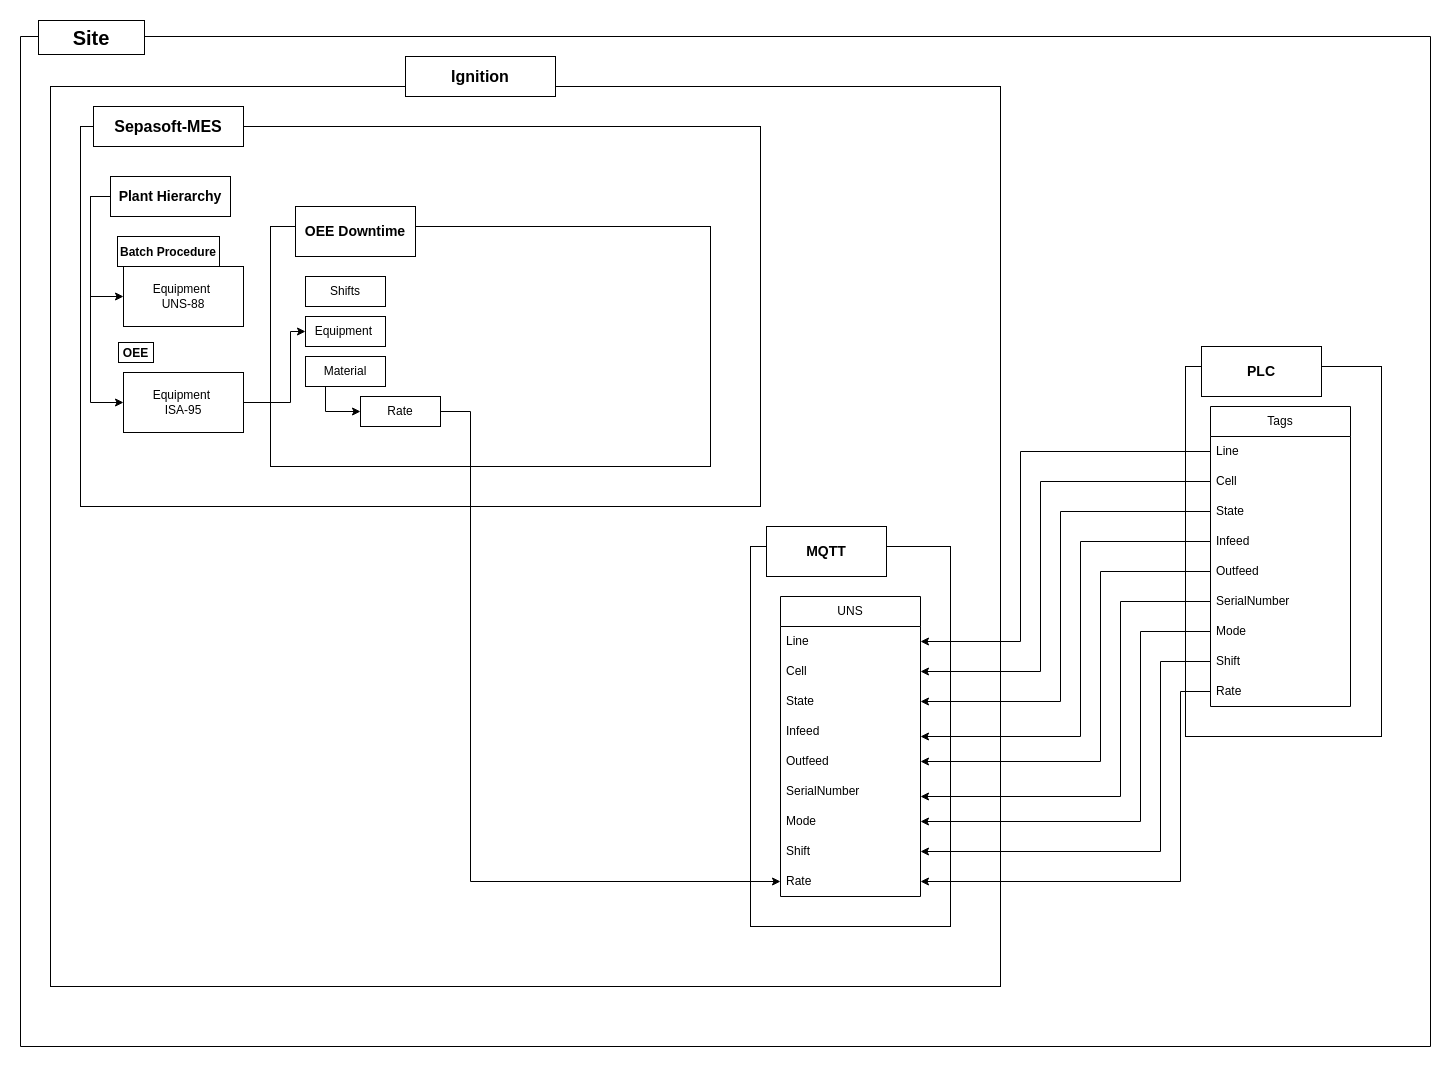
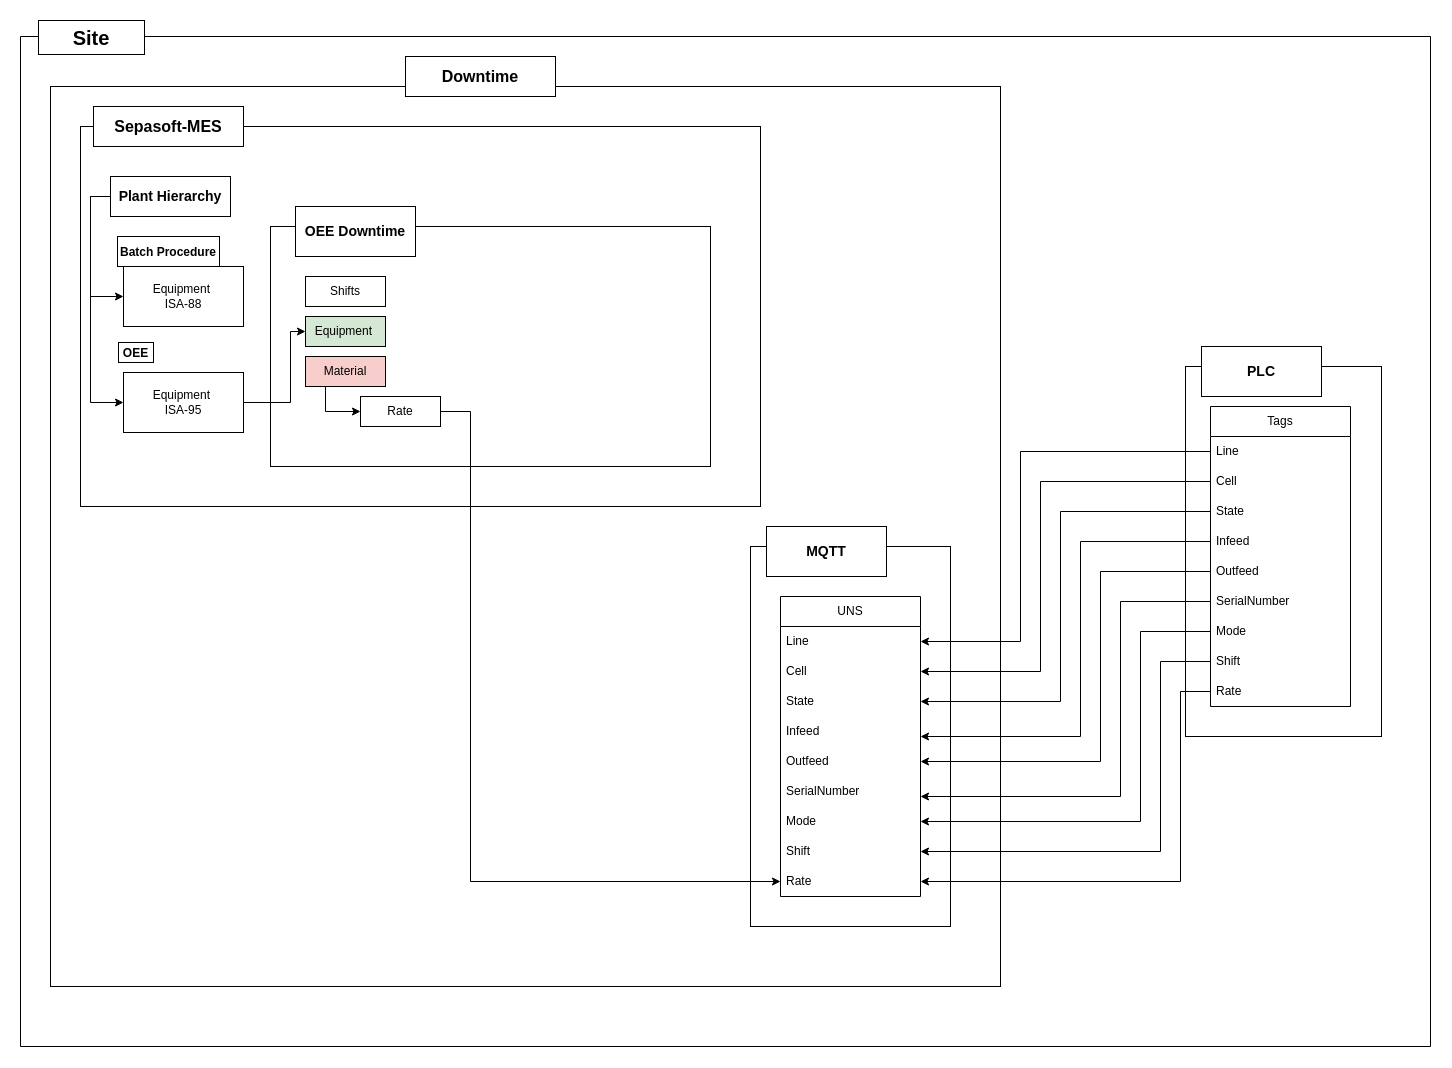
  <mxCell id="0" />
  <mxCell id="1" parent="0" />
  <mxCell id="2" value="" style="swimlane;startSize=0;" parent="1" vertex="1"><mxGeometry x="20" y="36" width="1410" height="1010" as="geometry" /></mxCell>
  <mxCell id="3" value="" style="rounded=0;whiteSpace=wrap;html=1;" parent="2" vertex="1"><mxGeometry x="30" y="50" width="950" height="900" as="geometry" /></mxCell>
  <mxCell id="4" value="" style="rounded=0;whiteSpace=wrap;html=1;" parent="2" vertex="1"><mxGeometry x="60" y="90" width="680" height="380" as="geometry" /></mxCell>
  <mxCell id="5" value="Sepasoft-MES" style="rounded=0;whiteSpace=wrap;html=1;fontStyle=1;fontSize=16;" parent="2" vertex="1"><mxGeometry x="73" y="70" width="150" height="40" as="geometry" /></mxCell>
  <mxCell id="6" value="" style="rounded=0;whiteSpace=wrap;html=1;" parent="2" vertex="1"><mxGeometry x="250" y="190" width="440" height="240" as="geometry" /></mxCell>
  <mxCell id="7" value="&lt;font style=&quot;font-size: 12px;&quot;&gt;Batch Procedure&lt;/font&gt;" style="rounded=0;whiteSpace=wrap;html=1;fontStyle=1;fontSize=14;" parent="2" vertex="1"><mxGeometry x="97" y="200" width="102" height="30" as="geometry" /></mxCell>
- <mxCell id="8" value="Ignition" style="rounded=0;whiteSpace=wrap;html=1;fontStyle=1;fontSize=16;" parent="2" vertex="1"><mxGeometry x="385" y="20" width="150" height="40" as="geometry" /></mxCell>
+ <mxCell id="8" value="Downtime" style="rounded=0;whiteSpace=wrap;html=1;fontStyle=1;fontSize=16;" parent="2" vertex="1"><mxGeometry x="385" y="20" width="150" height="40" as="geometry" /></mxCell>
  <mxCell id="9" style="edgeStyle=orthogonalEdgeStyle;rounded=0;orthogonalLoop=1;jettySize=auto;html=1;exitX=0;exitY=0.5;exitDx=0;exitDy=0;entryX=0;entryY=0.5;entryDx=0;entryDy=0;" parent="2" source="11" target="16" edge="1"><mxGeometry relative="1" as="geometry" /></mxCell>
  <mxCell id="10" style="edgeStyle=orthogonalEdgeStyle;rounded=0;orthogonalLoop=1;jettySize=auto;html=1;exitX=0;exitY=0.5;exitDx=0;exitDy=0;entryX=0;entryY=0.5;entryDx=0;entryDy=0;" parent="2" source="11" target="15" edge="1"><mxGeometry relative="1" as="geometry" /></mxCell>
  <mxCell id="11" value="Plant Hierarchy" style="rounded=0;whiteSpace=wrap;html=1;fontStyle=1;fontSize=14;" parent="2" vertex="1"><mxGeometry x="90" y="140" width="120" height="40" as="geometry" /></mxCell>
  <mxCell id="12" style="edgeStyle=orthogonalEdgeStyle;rounded=0;orthogonalLoop=1;jettySize=auto;html=1;exitX=0.25;exitY=1;exitDx=0;exitDy=0;entryX=0;entryY=0.5;entryDx=0;entryDy=0;" parent="2" source="13" target="51" edge="1"><mxGeometry relative="1" as="geometry" /></mxCell>
- <mxCell id="13" value="Material" style="rounded=0;whiteSpace=wrap;html=1;" parent="2" vertex="1"><mxGeometry x="285" y="320" width="80" height="30" as="geometry" /></mxCell>
+ <mxCell id="13" value="Material" style="rounded=0;whiteSpace=wrap;html=1;fillColor=#f8cecc;" parent="2" vertex="1"><mxGeometry x="285" y="320" width="80" height="30" as="geometry" /></mxCell>
  <mxCell id="14" style="edgeStyle=orthogonalEdgeStyle;rounded=0;orthogonalLoop=1;jettySize=auto;html=1;exitX=1;exitY=0.5;exitDx=0;exitDy=0;entryX=0;entryY=0.5;entryDx=0;entryDy=0;" parent="2" source="15" target="18" edge="1"><mxGeometry relative="1" as="geometry"><Array as="points"><mxPoint x="270" y="366" /><mxPoint x="270" y="295" /></Array></mxGeometry></mxCell>
  <mxCell id="15" value="Equipment&amp;nbsp;&lt;br&gt;ISA-95" style="rounded=0;whiteSpace=wrap;html=1;" parent="2" vertex="1"><mxGeometry x="103" y="336" width="120" height="60" as="geometry" /></mxCell>
- <mxCell id="16" value="Equipment&amp;nbsp;&lt;br&gt;UNS-88" style="rounded=0;whiteSpace=wrap;html=1;" parent="2" vertex="1"><mxGeometry x="103" y="230" width="120" height="60" as="geometry" /></mxCell>
+ <mxCell id="16" value="Equipment&amp;nbsp;&lt;br&gt;ISA-88" style="rounded=0;whiteSpace=wrap;html=1;" parent="2" vertex="1"><mxGeometry x="103" y="230" width="120" height="60" as="geometry" /></mxCell>
  <mxCell id="17" value="&lt;font style=&quot;font-size: 12px;&quot;&gt;OEE&lt;/font&gt;" style="rounded=0;whiteSpace=wrap;html=1;fontStyle=1;fontSize=14;" parent="2" vertex="1"><mxGeometry x="98" y="306" width="35" height="20" as="geometry" /></mxCell>
- <mxCell id="18" value="Equipment&amp;nbsp;" style="rounded=0;whiteSpace=wrap;html=1;" parent="2" vertex="1"><mxGeometry x="285" y="280" width="80" height="30" as="geometry" /></mxCell>
+ <mxCell id="18" value="Equipment&amp;nbsp;" style="rounded=0;whiteSpace=wrap;html=1;fillColor=#d5e8d4;" parent="2" vertex="1"><mxGeometry x="285" y="280" width="80" height="30" as="geometry" /></mxCell>
  <mxCell id="19" value="Shifts" style="rounded=0;whiteSpace=wrap;html=1;" parent="2" vertex="1"><mxGeometry x="285" y="240" width="80" height="30" as="geometry" /></mxCell>
  <mxCell id="20" value="OEE Downtime" style="rounded=0;whiteSpace=wrap;html=1;fontSize=14;fontStyle=1" parent="2" vertex="1"><mxGeometry x="275" y="170" width="120" height="50" as="geometry" /></mxCell>
  <mxCell id="21" value="" style="rounded=0;whiteSpace=wrap;html=1;" parent="2" vertex="1"><mxGeometry x="1165" y="330" width="196" height="370" as="geometry" /></mxCell>
  <mxCell id="22" value="" style="rounded=0;whiteSpace=wrap;html=1;" parent="2" vertex="1"><mxGeometry x="730" y="510" width="200" height="380" as="geometry" /></mxCell>
  <mxCell id="23" value="MQTT" style="rounded=0;whiteSpace=wrap;html=1;fontSize=14;fontStyle=1" parent="2" vertex="1"><mxGeometry x="746" y="490" width="120" height="50" as="geometry" /></mxCell>
  <mxCell id="24" value="UNS" style="swimlane;fontStyle=0;childLayout=stackLayout;horizontal=1;startSize=30;horizontalStack=0;resizeParent=1;resizeParentMax=0;resizeLast=0;collapsible=1;marginBottom=0;whiteSpace=wrap;html=1;" parent="2" vertex="1"><mxGeometry x="760" y="560" width="140" height="300" as="geometry" /></mxCell>
  <mxCell id="25" value="Line" style="text;strokeColor=none;fillColor=none;align=left;verticalAlign=middle;spacingLeft=4;spacingRight=4;overflow=hidden;points=[[0,0.5],[1,0.5]];portConstraint=eastwest;rotatable=0;whiteSpace=wrap;html=1;" parent="24" vertex="1"><mxGeometry y="30" width="140" height="30" as="geometry" /></mxCell>
  <mxCell id="26" value="Cell" style="text;strokeColor=none;fillColor=none;align=left;verticalAlign=middle;spacingLeft=4;spacingRight=4;overflow=hidden;points=[[0,0.5],[1,0.5]];portConstraint=eastwest;rotatable=0;whiteSpace=wrap;html=1;" parent="24" vertex="1"><mxGeometry y="60" width="140" height="30" as="geometry" /></mxCell>
  <mxCell id="27" value="State" style="text;strokeColor=none;fillColor=none;align=left;verticalAlign=middle;spacingLeft=4;spacingRight=4;overflow=hidden;points=[[0,0.5],[1,0.5]];portConstraint=eastwest;rotatable=0;whiteSpace=wrap;html=1;" parent="24" vertex="1"><mxGeometry y="90" width="140" height="30" as="geometry" /></mxCell>
  <mxCell id="28" value="Infeed" style="text;align=left;verticalAlign=middle;spacingLeft=4;spacingRight=4;overflow=hidden;points=[[0,0.5],[1,0.5]];portConstraint=eastwest;rotatable=0;whiteSpace=wrap;html=1;" parent="24" vertex="1"><mxGeometry y="120" width="140" height="30" as="geometry" /></mxCell>
  <mxCell id="29" value="Outfeed" style="text;align=left;verticalAlign=middle;spacingLeft=4;spacingRight=4;overflow=hidden;points=[[0,0.5],[1,0.5]];portConstraint=eastwest;rotatable=0;whiteSpace=wrap;html=1;" parent="24" vertex="1"><mxGeometry y="150" width="140" height="30" as="geometry" /></mxCell>
  <mxCell id="30" value="SerialNumber&amp;nbsp;" style="text;align=left;verticalAlign=middle;spacingLeft=4;spacingRight=4;overflow=hidden;points=[[0,0.5],[1,0.5]];portConstraint=eastwest;rotatable=0;whiteSpace=wrap;html=1;" parent="24" vertex="1"><mxGeometry y="180" width="140" height="30" as="geometry" /></mxCell>
  <mxCell id="31" value="Mode" style="text;strokeColor=none;fillColor=none;align=left;verticalAlign=middle;spacingLeft=4;spacingRight=4;overflow=hidden;points=[[0,0.5],[1,0.5]];portConstraint=eastwest;rotatable=0;whiteSpace=wrap;html=1;" parent="24" vertex="1"><mxGeometry y="210" width="140" height="30" as="geometry" /></mxCell>
  <mxCell id="32" value="Shift" style="text;strokeColor=none;fillColor=none;align=left;verticalAlign=middle;spacingLeft=4;spacingRight=4;overflow=hidden;points=[[0,0.5],[1,0.5]];portConstraint=eastwest;rotatable=0;whiteSpace=wrap;html=1;" parent="24" vertex="1"><mxGeometry y="240" width="140" height="30" as="geometry" /></mxCell>
  <mxCell id="33" value="Rate" style="text;strokeColor=none;fillColor=none;align=left;verticalAlign=middle;spacingLeft=4;spacingRight=4;overflow=hidden;points=[[0,0.5],[1,0.5]];portConstraint=eastwest;rotatable=0;whiteSpace=wrap;html=1;" parent="24" vertex="1"><mxGeometry y="270" width="140" height="30" as="geometry" /></mxCell>
  <mxCell id="34" value="Tags" style="swimlane;fontStyle=0;childLayout=stackLayout;horizontal=1;startSize=30;horizontalStack=0;resizeParent=1;resizeParentMax=0;resizeLast=0;collapsible=1;marginBottom=0;whiteSpace=wrap;html=1;" parent="2" vertex="1"><mxGeometry x="1190" y="370" width="140" height="300" as="geometry" /></mxCell>
  <mxCell id="35" value="Line" style="text;strokeColor=none;fillColor=none;align=left;verticalAlign=middle;spacingLeft=4;spacingRight=4;overflow=hidden;points=[[0,0.5],[1,0.5]];portConstraint=eastwest;rotatable=0;whiteSpace=wrap;html=1;" parent="34" vertex="1"><mxGeometry y="30" width="140" height="30" as="geometry" /></mxCell>
  <mxCell id="36" value="Cell" style="text;strokeColor=none;fillColor=none;align=left;verticalAlign=middle;spacingLeft=4;spacingRight=4;overflow=hidden;points=[[0,0.5],[1,0.5]];portConstraint=eastwest;rotatable=0;whiteSpace=wrap;html=1;" parent="34" vertex="1"><mxGeometry y="60" width="140" height="30" as="geometry" /></mxCell>
  <mxCell id="37" value="State" style="text;strokeColor=none;fillColor=none;align=left;verticalAlign=middle;spacingLeft=4;spacingRight=4;overflow=hidden;points=[[0,0.5],[1,0.5]];portConstraint=eastwest;rotatable=0;whiteSpace=wrap;html=1;" parent="34" vertex="1"><mxGeometry y="90" width="140" height="30" as="geometry" /></mxCell>
  <mxCell id="38" value="Infeed" style="text;align=left;verticalAlign=middle;spacingLeft=4;spacingRight=4;overflow=hidden;points=[[0,0.5],[1,0.5]];portConstraint=eastwest;rotatable=0;whiteSpace=wrap;html=1;" parent="34" vertex="1"><mxGeometry y="120" width="140" height="30" as="geometry" /></mxCell>
  <mxCell id="39" value="Outfeed" style="text;align=left;verticalAlign=middle;spacingLeft=4;spacingRight=4;overflow=hidden;points=[[0,0.5],[1,0.5]];portConstraint=eastwest;rotatable=0;whiteSpace=wrap;html=1;" parent="34" vertex="1"><mxGeometry y="150" width="140" height="30" as="geometry" /></mxCell>
  <mxCell id="40" style="edgeStyle=orthogonalEdgeStyle;rounded=0;orthogonalLoop=1;jettySize=auto;html=1;exitX=0;exitY=0.5;exitDx=0;exitDy=0;" parent="34" source="41" edge="1"><mxGeometry relative="1" as="geometry"><mxPoint x="-290" y="390" as="targetPoint" /><Array as="points"><mxPoint x="-90" y="195" /><mxPoint x="-90" y="390" /></Array></mxGeometry></mxCell>
  <mxCell id="41" value="SerialNumber&amp;nbsp;" style="text;align=left;verticalAlign=middle;spacingLeft=4;spacingRight=4;overflow=hidden;points=[[0,0.5],[1,0.5]];portConstraint=eastwest;rotatable=0;whiteSpace=wrap;html=1;" parent="34" vertex="1"><mxGeometry y="180" width="140" height="30" as="geometry" /></mxCell>
  <mxCell id="42" value="Mode" style="text;strokeColor=none;fillColor=none;align=left;verticalAlign=middle;spacingLeft=4;spacingRight=4;overflow=hidden;points=[[0,0.5],[1,0.5]];portConstraint=eastwest;rotatable=0;whiteSpace=wrap;html=1;" parent="34" vertex="1"><mxGeometry y="210" width="140" height="30" as="geometry" /></mxCell>
  <mxCell id="43" value="Shift" style="text;strokeColor=none;fillColor=none;align=left;verticalAlign=middle;spacingLeft=4;spacingRight=4;overflow=hidden;points=[[0,0.5],[1,0.5]];portConstraint=eastwest;rotatable=0;whiteSpace=wrap;html=1;" parent="34" vertex="1"><mxGeometry y="240" width="140" height="30" as="geometry" /></mxCell>
  <mxCell id="44" value="Rate" style="text;strokeColor=none;fillColor=none;align=left;verticalAlign=middle;spacingLeft=4;spacingRight=4;overflow=hidden;points=[[0,0.5],[1,0.5]];portConstraint=eastwest;rotatable=0;whiteSpace=wrap;html=1;" parent="34" vertex="1"><mxGeometry y="270" width="140" height="30" as="geometry" /></mxCell>
  <mxCell id="45" style="edgeStyle=orthogonalEdgeStyle;rounded=0;orthogonalLoop=1;jettySize=auto;html=1;exitX=0;exitY=0.5;exitDx=0;exitDy=0;entryX=1;entryY=0.5;entryDx=0;entryDy=0;" parent="2" source="35" target="25" edge="1"><mxGeometry relative="1" as="geometry"><Array as="points"><mxPoint x="1000" y="415" /><mxPoint x="1000" y="605" /></Array></mxGeometry></mxCell>
  <mxCell id="46" style="edgeStyle=orthogonalEdgeStyle;rounded=0;orthogonalLoop=1;jettySize=auto;html=1;exitX=0;exitY=0.5;exitDx=0;exitDy=0;entryX=1;entryY=0.5;entryDx=0;entryDy=0;" parent="2" source="36" target="26" edge="1"><mxGeometry relative="1" as="geometry"><Array as="points"><mxPoint x="1020" y="445" /><mxPoint x="1020" y="635" /></Array></mxGeometry></mxCell>
  <mxCell id="47" style="edgeStyle=orthogonalEdgeStyle;rounded=0;orthogonalLoop=1;jettySize=auto;html=1;exitX=0;exitY=0.5;exitDx=0;exitDy=0;entryX=1;entryY=0.5;entryDx=0;entryDy=0;" parent="2" source="37" target="27" edge="1"><mxGeometry relative="1" as="geometry"><Array as="points"><mxPoint x="1040" y="475" /><mxPoint x="1040" y="665" /></Array></mxGeometry></mxCell>
  <mxCell id="48" style="edgeStyle=orthogonalEdgeStyle;rounded=0;orthogonalLoop=1;jettySize=auto;html=1;exitX=0;exitY=0.5;exitDx=0;exitDy=0;" parent="2" source="38" edge="1"><mxGeometry relative="1" as="geometry"><mxPoint x="900" y="700" as="targetPoint" /><Array as="points"><mxPoint x="1060" y="505" /><mxPoint x="1060" y="700" /><mxPoint x="900" y="700" /></Array></mxGeometry></mxCell>
  <mxCell id="49" style="edgeStyle=orthogonalEdgeStyle;rounded=0;orthogonalLoop=1;jettySize=auto;html=1;exitX=0;exitY=0.5;exitDx=0;exitDy=0;entryX=1;entryY=0.5;entryDx=0;entryDy=0;" parent="2" source="39" target="29" edge="1"><mxGeometry relative="1" as="geometry"><Array as="points"><mxPoint x="1080" y="535" /><mxPoint x="1080" y="725" /></Array></mxGeometry></mxCell>
  <mxCell id="50" style="edgeStyle=orthogonalEdgeStyle;rounded=0;orthogonalLoop=1;jettySize=auto;html=1;exitX=1;exitY=0.5;exitDx=0;exitDy=0;entryX=0;entryY=0.5;entryDx=0;entryDy=0;" parent="2" source="51" target="33" edge="1"><mxGeometry relative="1" as="geometry"><Array as="points"><mxPoint x="450" y="375" /><mxPoint x="450" y="845" /></Array></mxGeometry></mxCell>
  <mxCell id="51" value="Rate" style="rounded=0;whiteSpace=wrap;html=1;" parent="2" vertex="1"><mxGeometry x="340" y="360" width="80" height="30" as="geometry" /></mxCell>
  <mxCell id="52" style="edgeStyle=orthogonalEdgeStyle;rounded=0;orthogonalLoop=1;jettySize=auto;html=1;exitX=0;exitY=0.5;exitDx=0;exitDy=0;entryX=1;entryY=0.5;entryDx=0;entryDy=0;" parent="2" source="42" target="31" edge="1"><mxGeometry relative="1" as="geometry"><Array as="points"><mxPoint x="1120" y="595" /><mxPoint x="1120" y="785" /></Array></mxGeometry></mxCell>
  <mxCell id="53" style="edgeStyle=orthogonalEdgeStyle;rounded=0;orthogonalLoop=1;jettySize=auto;html=1;exitX=0;exitY=0.5;exitDx=0;exitDy=0;entryX=1;entryY=0.5;entryDx=0;entryDy=0;" parent="2" source="43" target="32" edge="1"><mxGeometry relative="1" as="geometry"><Array as="points"><mxPoint x="1140" y="625" /><mxPoint x="1140" y="815" /></Array></mxGeometry></mxCell>
  <mxCell id="54" style="edgeStyle=orthogonalEdgeStyle;rounded=0;orthogonalLoop=1;jettySize=auto;html=1;exitX=0;exitY=0.5;exitDx=0;exitDy=0;entryX=1;entryY=0.5;entryDx=0;entryDy=0;" parent="2" source="44" target="33" edge="1"><mxGeometry relative="1" as="geometry"><Array as="points"><mxPoint x="1160" y="655" /><mxPoint x="1160" y="845" /></Array></mxGeometry></mxCell>
  <mxCell id="55" value="Site" style="rounded=0;whiteSpace=wrap;html=1;fontStyle=1;fontSize=20;" parent="1" vertex="1"><mxGeometry x="38" y="20" width="106" height="34" as="geometry" /></mxCell>
  <mxCell id="56" value="PLC" style="rounded=0;whiteSpace=wrap;html=1;fontSize=14;fontStyle=1" parent="1" vertex="1"><mxGeometry x="1201" y="346" width="120" height="50" as="geometry" /></mxCell>
